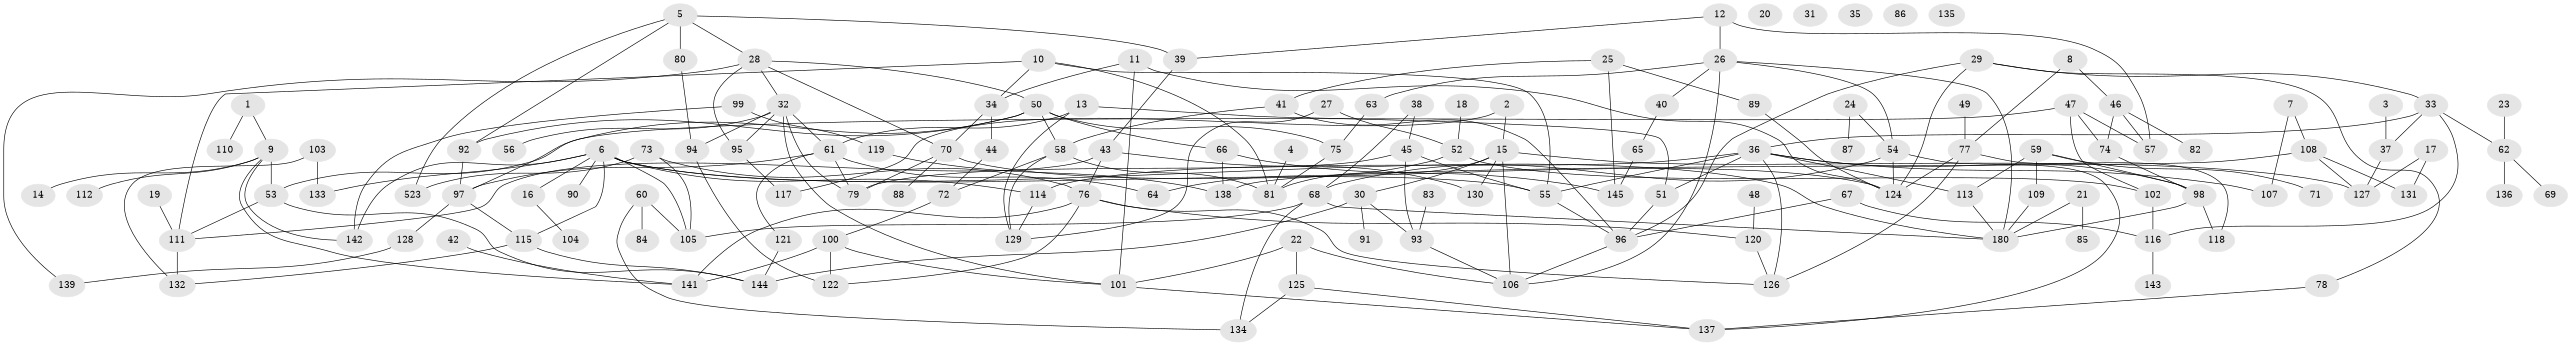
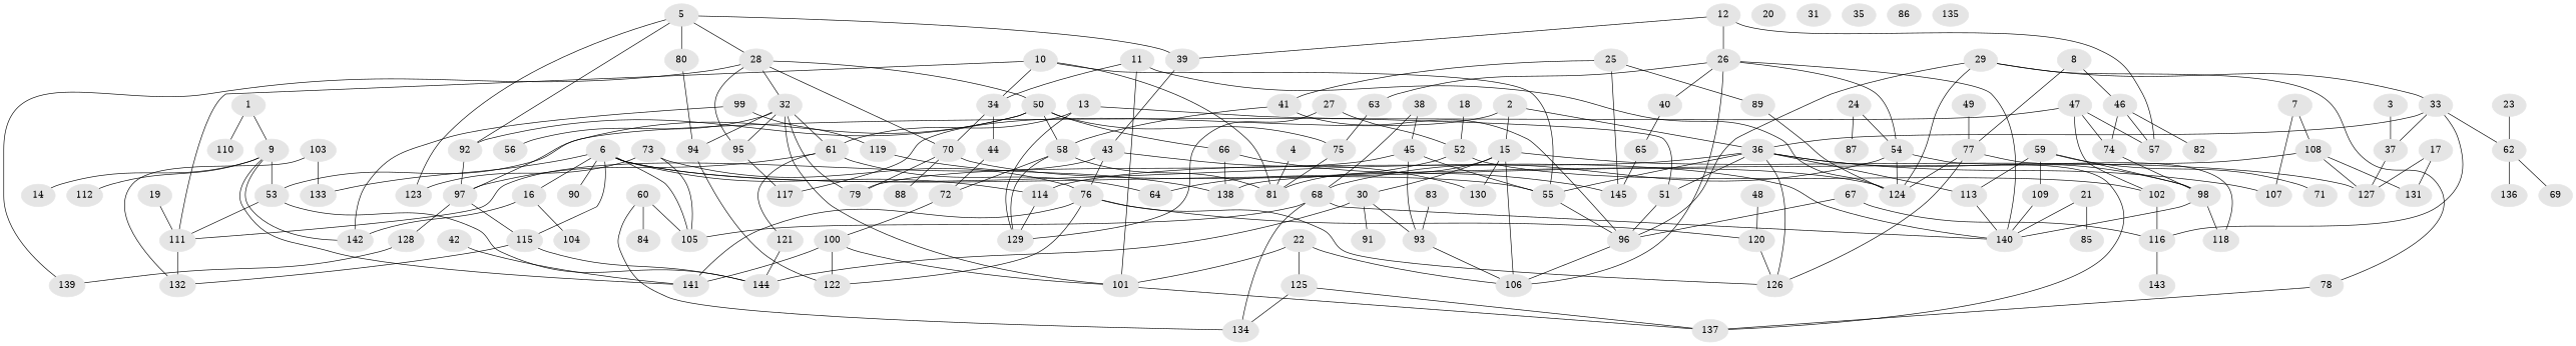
  graph {
    node [color=gray90 style=filled]
    1
    9
    110
    142
    14
    53
    112
    141
    2
    15
    36
    117
    81
    30
    106
    127
    130
    55
    114
    107
    51
    98
    113
    126
    3
    37
    4
    5
    28
    39
    80
    92
-   123 [label=523]
+   123
    32
    50
    70
    95
    139
    43
    94
    97
    6
    16
    90
    105
    115
    133
-   140 [label=180]
+   140
    104
    96
    129
    144
    132
    7
    108
    131
    138
    8
    46
    77
    57
    74
    82
    124
    118
    111
    10
    34
    44
    11
    101
    137
    12
    26
    54
    40
    63
    13
    61
    79
    64
    121
    91
    93
    17
    18
    52
    102
    19
    20
    21
    85
    22
    125
    134
    23
    62
    69
    136
    24
    87
    68
    25
    41
    89
    145
    58
    65
    75
    27
    56
    66
    88
    29
    33
    78
    116
    31
    122
    143
    72
    35
    48
    120
    38
    45
    76
    42
    100
    47
    49
    128
    59
    71
    109
    60
    84
    67
    73
    83
    86
    99
    119
    103
    135
    1 -- 9
    1 -- 110
    9 -- 142
    9 -- 14
    9 -- 53
    9 -- 112
    9 -- 141
    53 -- 144
    53 -- 111
    2 -- 15
+   2 -- 36
    2 -- 117
    15 -- 81
    15 -- 30
    15 -- 106
    15 -- 127
    15 -- 130
    36 -- 55
    36 -- 114
    36 -- 107
    36 -- 51
    36 -- 98
    36 -- 113
    36 -- 126
    30 -- 144
    30 -- 91
    30 -- 93
    55 -- 96
    114 -- 129
    51 -- 96
    98 -- 140
    98 -- 118
    113 -- 140
    3 -- 37
    37 -- 127
    4 -- 81
    5 -- 28
    5 -- 39
    5 -- 80
    5 -- 92
    5 -- 123
    28 -- 32
    28 -- 50
    28 -- 70
    28 -- 95
    28 -- 139
    39 -- 43
    80 -- 94
    92 -- 97
    32 -- 95
    32 -- 94
    32 -- 101
    32 -- 61
    32 -- 79
    32 -- 56
    50 -- 92
    50 -- 97
    50 -- 58
    50 -- 75
    50 -- 66
    70 -- 124
    70 -- 79
    70 -- 88
    95 -- 117
    43 -- 130
    43 -- 111
    43 -- 76
    94 -- 122
    97 -- 115
    97 -- 128
-   6 -- 142
+   16 -- 142
    6 -- 55
    6 -- 114
    6 -- 16
    6 -- 90
    6 -- 105
    6 -- 115
    6 -- 133
    6 -- 140
    16 -- 104
    115 -- 144
    115 -- 132
    96 -- 106
    7 -- 107
    7 -- 108
    108 -- 127
    108 -- 131
    108 -- 138
    8 -- 46
    8 -- 77
    46 -- 57
    46 -- 74
    46 -- 82
    77 -- 126
    77 -- 124
    77 -- 118
    74 -- 98
    111 -- 132
    10 -- 81
    10 -- 55
    10 -- 111
    10 -- 34
    34 -- 70
    34 -- 44
    44 -- 72
    11 -- 124
    11 -- 34
    11 -- 101
    101 -- 137
    12 -- 39
    12 -- 57
    12 -- 26
    26 -- 106
    26 -- 140
    26 -- 54
    26 -- 40
    26 -- 63
    54 -- 124
    54 -- 137
    54 -- 68
    40 -- 65
    63 -- 75
    13 -- 51
    13 -- 129
    13 -- 61
    61 -- 97
-   61 -- 79
    61 -- 64
    61 -- 121
    121 -- 144
    93 -- 106
    17 -- 127
    17 -- 131
    18 -- 52
    52 -- 64
    52 -- 102
    102 -- 116
    19 -- 111
    21 -- 140
    21 -- 85
    22 -- 106
    22 -- 101
    22 -- 125
    125 -- 137
    125 -- 134
    23 -- 62
    62 -- 69
    62 -- 136
    24 -- 54
    24 -- 87
    68 -- 105
    68 -- 140
    68 -- 134
    25 -- 41
    25 -- 89
    25 -- 145
    41 -- 96
    41 -- 58
    89 -- 124
    58 -- 81
    58 -- 129
    58 -- 72
    65 -- 145
    75 -- 81
    27 -- 129
    27 -- 52
    66 -- 138
    66 -- 145
    29 -- 96
    29 -- 124
    29 -- 33
    29 -- 78
    33 -- 36
    33 -- 37
    33 -- 62
    33 -- 116
    78 -- 137
    116 -- 143
    72 -- 100
    48 -- 120
    120 -- 126
    38 -- 68
    38 -- 45
    45 -- 55
    45 -- 79
    45 -- 93
    76 -- 141
    76 -- 126
    76 -- 122
    76 -- 120
    42 -- 141
    100 -- 141
    100 -- 101
    100 -- 122
    47 -- 53
    47 -- 57
    47 -- 74
    47 -- 102
    49 -- 77
    128 -- 139
    59 -- 98
    59 -- 113
    59 -- 71
    59 -- 109
    109 -- 140
    60 -- 105
    60 -- 134
    60 -- 84
    67 -- 96
    67 -- 116
    73 -- 123
    73 -- 105
    73 -- 76
    83 -- 93
    99 -- 142
    99 -- 119
    119 -- 138
    103 -- 133
    103 -- 132
  }
